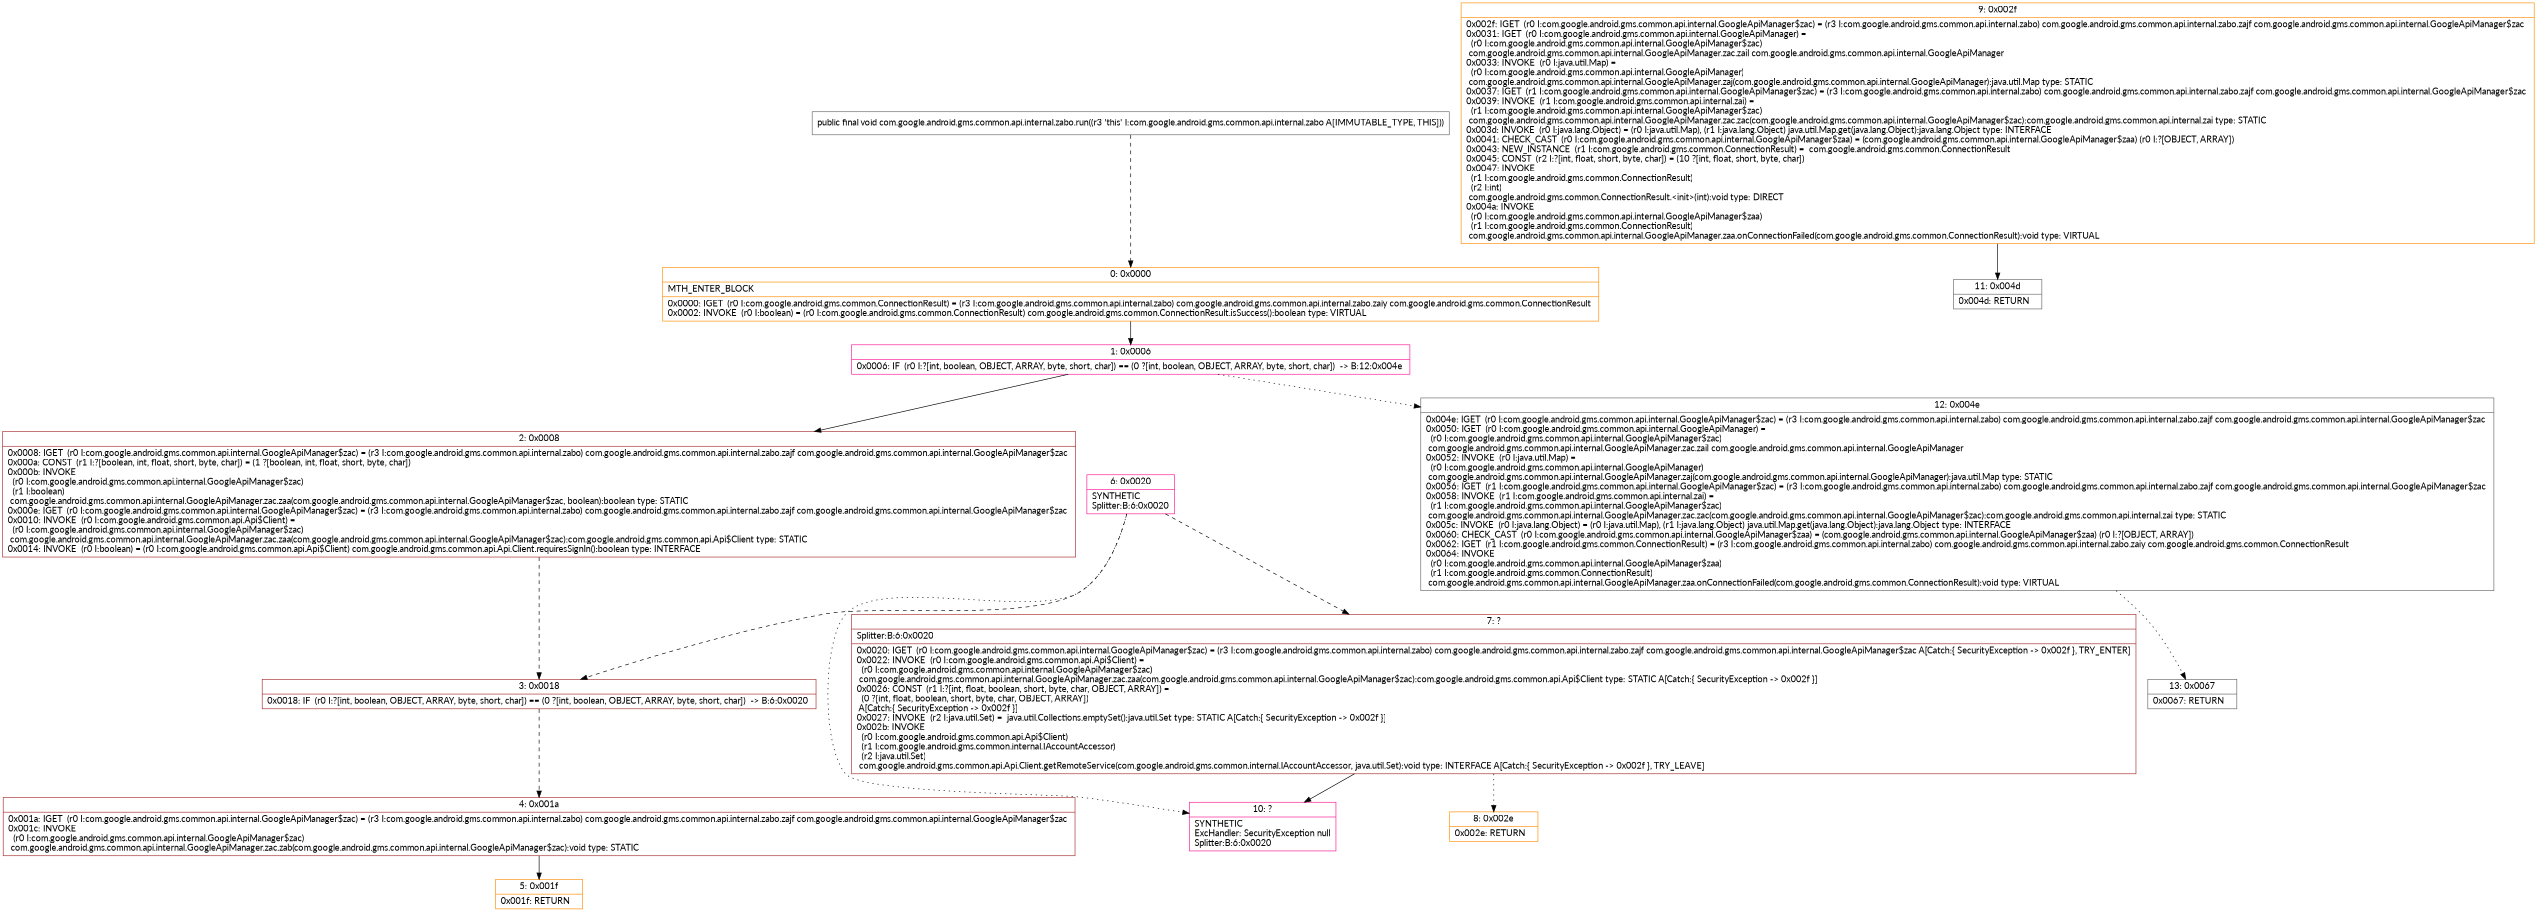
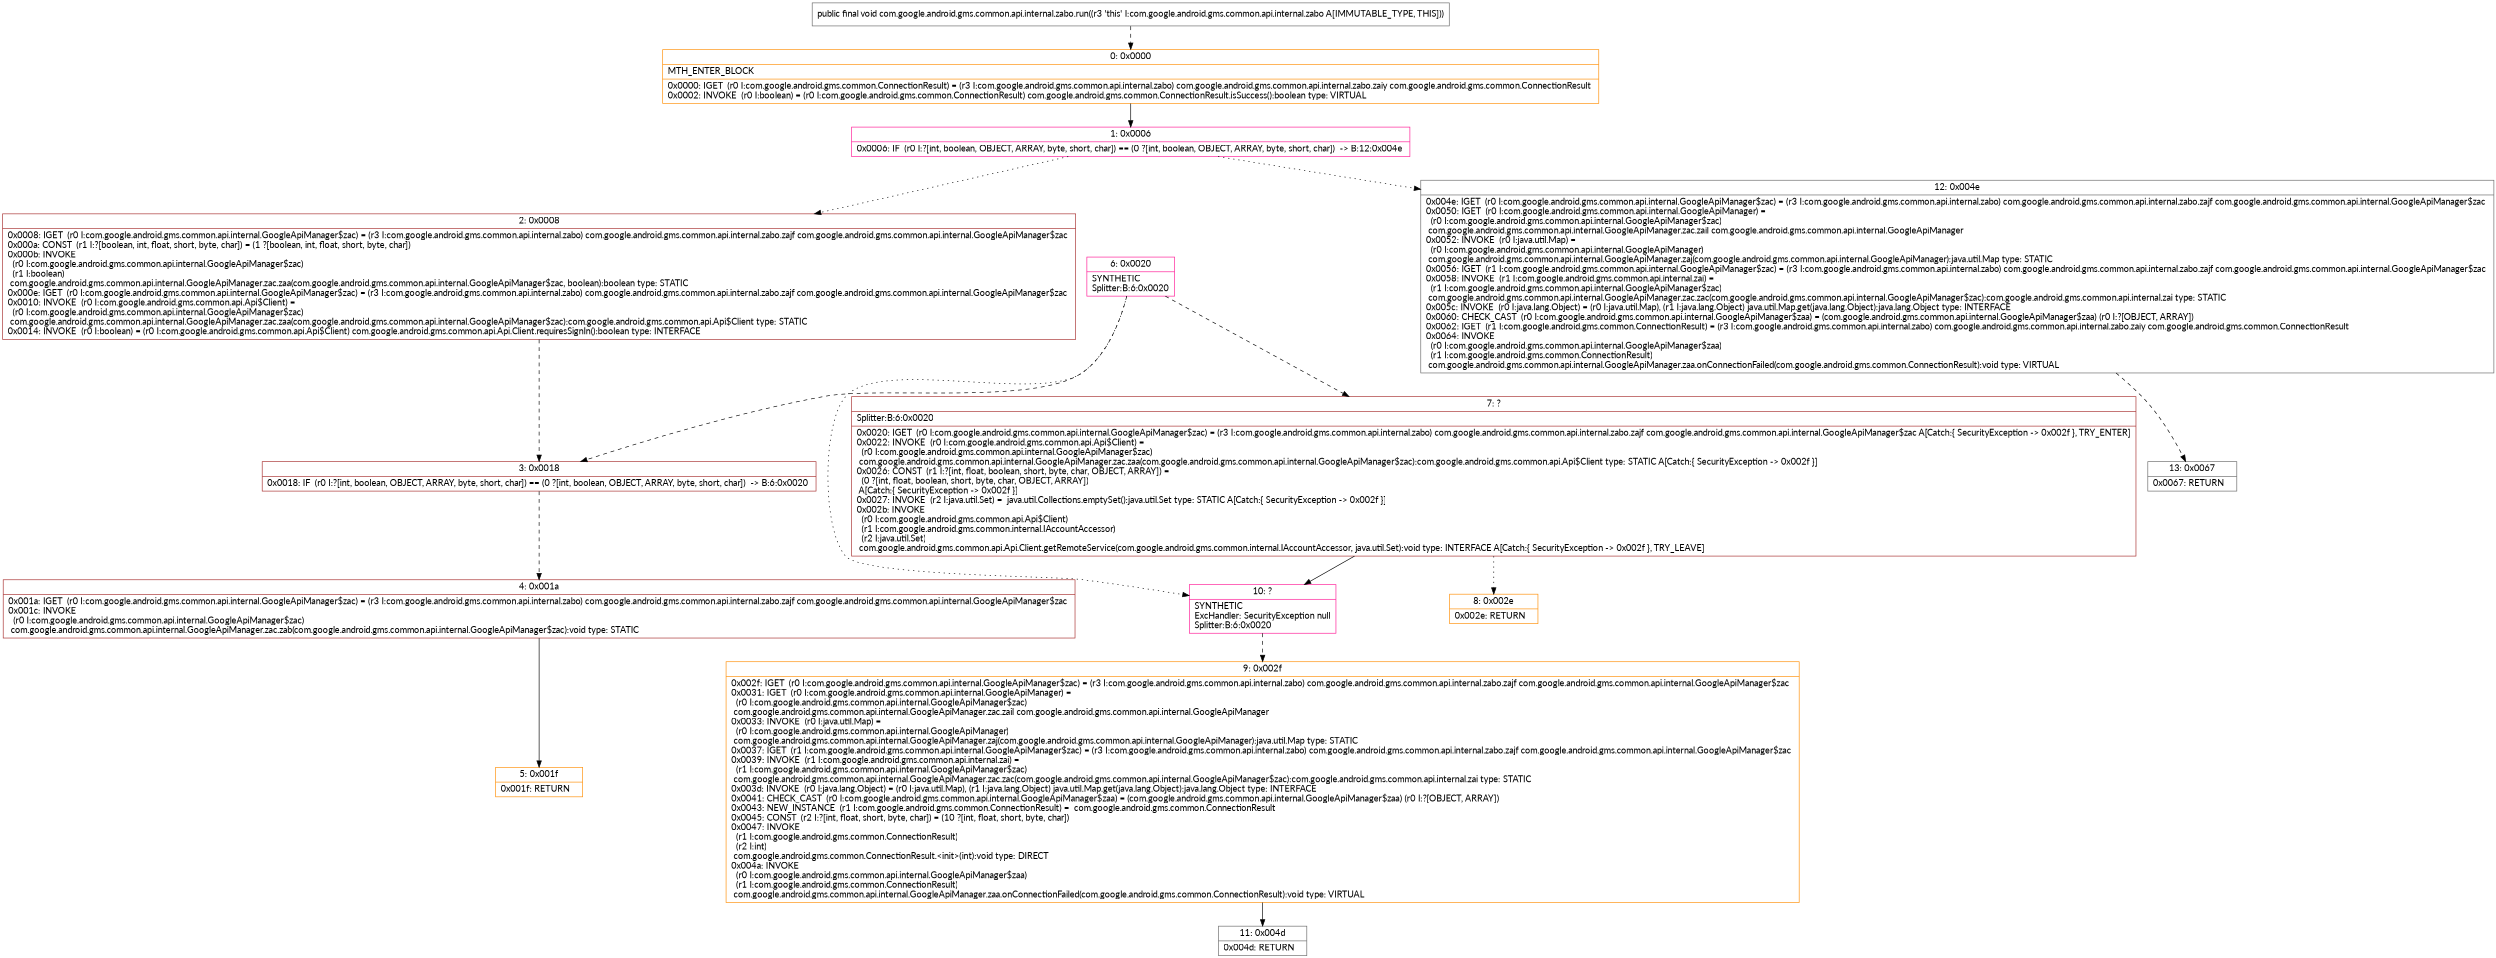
  digraph {
    fontname=Lato
    node [color=darkorange fontname=Lato shape=record]
    edge [fontname=Lato style=dashed]
    n1 [label="{0\:\ 0x0000|MTH_ENTER_BLOCK\l|0x0000: IGET  (r0 I:com.google.android.gms.common.ConnectionResult) = (r3 I:com.google.android.gms.common.api.internal.zabo) com.google.android.gms.common.api.internal.zabo.zaiy com.google.android.gms.common.ConnectionResult \l0x0002: INVOKE  (r0 I:boolean) = (r0 I:com.google.android.gms.common.ConnectionResult) com.google.android.gms.common.ConnectionResult.isSuccess():boolean type: VIRTUAL \l}"]
    n2 [color=deeppink label="{1\:\ 0x0006|0x0006: IF  (r0 I:?[int, boolean, OBJECT, ARRAY, byte, short, char]) == (0 ?[int, boolean, OBJECT, ARRAY, byte, short, char])  \-\> B:12:0x004e \l}"]
    n3 [color=brown label="{2\:\ 0x0008|0x0008: IGET  (r0 I:com.google.android.gms.common.api.internal.GoogleApiManager$zac) = (r3 I:com.google.android.gms.common.api.internal.zabo) com.google.android.gms.common.api.internal.zabo.zajf com.google.android.gms.common.api.internal.GoogleApiManager$zac \l0x000a: CONST  (r1 I:?[boolean, int, float, short, byte, char]) = (1 ?[boolean, int, float, short, byte, char]) \l0x000b: INVOKE  \l  (r0 I:com.google.android.gms.common.api.internal.GoogleApiManager$zac)\l  (r1 I:boolean)\l com.google.android.gms.common.api.internal.GoogleApiManager.zac.zaa(com.google.android.gms.common.api.internal.GoogleApiManager$zac, boolean):boolean type: STATIC \l0x000e: IGET  (r0 I:com.google.android.gms.common.api.internal.GoogleApiManager$zac) = (r3 I:com.google.android.gms.common.api.internal.zabo) com.google.android.gms.common.api.internal.zabo.zajf com.google.android.gms.common.api.internal.GoogleApiManager$zac \l0x0010: INVOKE  (r0 I:com.google.android.gms.common.api.Api$Client) = \l  (r0 I:com.google.android.gms.common.api.internal.GoogleApiManager$zac)\l com.google.android.gms.common.api.internal.GoogleApiManager.zac.zaa(com.google.android.gms.common.api.internal.GoogleApiManager$zac):com.google.android.gms.common.api.Api$Client type: STATIC \l0x0014: INVOKE  (r0 I:boolean) = (r0 I:com.google.android.gms.common.api.Api$Client) com.google.android.gms.common.api.Api.Client.requiresSignIn():boolean type: INTERFACE \l}"]
    n4 [color=gray40 label="{12\:\ 0x004e|0x004e: IGET  (r0 I:com.google.android.gms.common.api.internal.GoogleApiManager$zac) = (r3 I:com.google.android.gms.common.api.internal.zabo) com.google.android.gms.common.api.internal.zabo.zajf com.google.android.gms.common.api.internal.GoogleApiManager$zac \l0x0050: IGET  (r0 I:com.google.android.gms.common.api.internal.GoogleApiManager) = \l  (r0 I:com.google.android.gms.common.api.internal.GoogleApiManager$zac)\l com.google.android.gms.common.api.internal.GoogleApiManager.zac.zail com.google.android.gms.common.api.internal.GoogleApiManager \l0x0052: INVOKE  (r0 I:java.util.Map) = \l  (r0 I:com.google.android.gms.common.api.internal.GoogleApiManager)\l com.google.android.gms.common.api.internal.GoogleApiManager.zaj(com.google.android.gms.common.api.internal.GoogleApiManager):java.util.Map type: STATIC \l0x0056: IGET  (r1 I:com.google.android.gms.common.api.internal.GoogleApiManager$zac) = (r3 I:com.google.android.gms.common.api.internal.zabo) com.google.android.gms.common.api.internal.zabo.zajf com.google.android.gms.common.api.internal.GoogleApiManager$zac \l0x0058: INVOKE  (r1 I:com.google.android.gms.common.api.internal.zai) = \l  (r1 I:com.google.android.gms.common.api.internal.GoogleApiManager$zac)\l com.google.android.gms.common.api.internal.GoogleApiManager.zac.zac(com.google.android.gms.common.api.internal.GoogleApiManager$zac):com.google.android.gms.common.api.internal.zai type: STATIC \l0x005c: INVOKE  (r0 I:java.lang.Object) = (r0 I:java.util.Map), (r1 I:java.lang.Object) java.util.Map.get(java.lang.Object):java.lang.Object type: INTERFACE \l0x0060: CHECK_CAST  (r0 I:com.google.android.gms.common.api.internal.GoogleApiManager$zaa) = (com.google.android.gms.common.api.internal.GoogleApiManager$zaa) (r0 I:?[OBJECT, ARRAY]) \l0x0062: IGET  (r1 I:com.google.android.gms.common.ConnectionResult) = (r3 I:com.google.android.gms.common.api.internal.zabo) com.google.android.gms.common.api.internal.zabo.zaiy com.google.android.gms.common.ConnectionResult \l0x0064: INVOKE  \l  (r0 I:com.google.android.gms.common.api.internal.GoogleApiManager$zaa)\l  (r1 I:com.google.android.gms.common.ConnectionResult)\l com.google.android.gms.common.api.internal.GoogleApiManager.zaa.onConnectionFailed(com.google.android.gms.common.ConnectionResult):void type: VIRTUAL \l}"]
    n5 [color=brown label="{3\:\ 0x0018|0x0018: IF  (r0 I:?[int, boolean, OBJECT, ARRAY, byte, short, char]) == (0 ?[int, boolean, OBJECT, ARRAY, byte, short, char])  \-\> B:6:0x0020 \l}"]
    n6 [color=gray40 label="{13\:\ 0x0067|0x0067: RETURN   \l}"]
    n7 [color=brown label="{4\:\ 0x001a|0x001a: IGET  (r0 I:com.google.android.gms.common.api.internal.GoogleApiManager$zac) = (r3 I:com.google.android.gms.common.api.internal.zabo) com.google.android.gms.common.api.internal.zabo.zajf com.google.android.gms.common.api.internal.GoogleApiManager$zac \l0x001c: INVOKE  \l  (r0 I:com.google.android.gms.common.api.internal.GoogleApiManager$zac)\l com.google.android.gms.common.api.internal.GoogleApiManager.zac.zab(com.google.android.gms.common.api.internal.GoogleApiManager$zac):void type: STATIC \l}"]
    n8 [label="{5\:\ 0x001f|0x001f: RETURN   \l}"]
    n9 [color=deeppink label="{6\:\ 0x0020|SYNTHETIC\lSplitter:B:6:0x0020\l}"]
    n10 [color=brown label="{7\:\ ?|Splitter:B:6:0x0020\l|0x0020: IGET  (r0 I:com.google.android.gms.common.api.internal.GoogleApiManager$zac) = (r3 I:com.google.android.gms.common.api.internal.zabo) com.google.android.gms.common.api.internal.zabo.zajf com.google.android.gms.common.api.internal.GoogleApiManager$zac A[Catch:\{ SecurityException \-\> 0x002f \}, TRY_ENTER]\l0x0022: INVOKE  (r0 I:com.google.android.gms.common.api.Api$Client) = \l  (r0 I:com.google.android.gms.common.api.internal.GoogleApiManager$zac)\l com.google.android.gms.common.api.internal.GoogleApiManager.zac.zaa(com.google.android.gms.common.api.internal.GoogleApiManager$zac):com.google.android.gms.common.api.Api$Client type: STATIC A[Catch:\{ SecurityException \-\> 0x002f \}]\l0x0026: CONST  (r1 I:?[int, float, boolean, short, byte, char, OBJECT, ARRAY]) = \l  (0 ?[int, float, boolean, short, byte, char, OBJECT, ARRAY])\l A[Catch:\{ SecurityException \-\> 0x002f \}]\l0x0027: INVOKE  (r2 I:java.util.Set) =  java.util.Collections.emptySet():java.util.Set type: STATIC A[Catch:\{ SecurityException \-\> 0x002f \}]\l0x002b: INVOKE  \l  (r0 I:com.google.android.gms.common.api.Api$Client)\l  (r1 I:com.google.android.gms.common.internal.IAccountAccessor)\l  (r2 I:java.util.Set)\l com.google.android.gms.common.api.Api.Client.getRemoteService(com.google.android.gms.common.internal.IAccountAccessor, java.util.Set):void type: INTERFACE A[Catch:\{ SecurityException \-\> 0x002f \}, TRY_LEAVE]\l}"]
    n11 [color=deeppink label="{10\:\ ?|SYNTHETIC\lExcHandler: SecurityException null\lSplitter:B:6:0x0020\l}"]
    n12 [label="{8\:\ 0x002e|0x002e: RETURN   \l}"]
    n13 [label="{9\:\ 0x002f|0x002f: IGET  (r0 I:com.google.android.gms.common.api.internal.GoogleApiManager$zac) = (r3 I:com.google.android.gms.common.api.internal.zabo) com.google.android.gms.common.api.internal.zabo.zajf com.google.android.gms.common.api.internal.GoogleApiManager$zac \l0x0031: IGET  (r0 I:com.google.android.gms.common.api.internal.GoogleApiManager) = \l  (r0 I:com.google.android.gms.common.api.internal.GoogleApiManager$zac)\l com.google.android.gms.common.api.internal.GoogleApiManager.zac.zail com.google.android.gms.common.api.internal.GoogleApiManager \l0x0033: INVOKE  (r0 I:java.util.Map) = \l  (r0 I:com.google.android.gms.common.api.internal.GoogleApiManager)\l com.google.android.gms.common.api.internal.GoogleApiManager.zaj(com.google.android.gms.common.api.internal.GoogleApiManager):java.util.Map type: STATIC \l0x0037: IGET  (r1 I:com.google.android.gms.common.api.internal.GoogleApiManager$zac) = (r3 I:com.google.android.gms.common.api.internal.zabo) com.google.android.gms.common.api.internal.zabo.zajf com.google.android.gms.common.api.internal.GoogleApiManager$zac \l0x0039: INVOKE  (r1 I:com.google.android.gms.common.api.internal.zai) = \l  (r1 I:com.google.android.gms.common.api.internal.GoogleApiManager$zac)\l com.google.android.gms.common.api.internal.GoogleApiManager.zac.zac(com.google.android.gms.common.api.internal.GoogleApiManager$zac):com.google.android.gms.common.api.internal.zai type: STATIC \l0x003d: INVOKE  (r0 I:java.lang.Object) = (r0 I:java.util.Map), (r1 I:java.lang.Object) java.util.Map.get(java.lang.Object):java.lang.Object type: INTERFACE \l0x0041: CHECK_CAST  (r0 I:com.google.android.gms.common.api.internal.GoogleApiManager$zaa) = (com.google.android.gms.common.api.internal.GoogleApiManager$zaa) (r0 I:?[OBJECT, ARRAY]) \l0x0043: NEW_INSTANCE  (r1 I:com.google.android.gms.common.ConnectionResult) =  com.google.android.gms.common.ConnectionResult \l0x0045: CONST  (r2 I:?[int, float, short, byte, char]) = (10 ?[int, float, short, byte, char]) \l0x0047: INVOKE  \l  (r1 I:com.google.android.gms.common.ConnectionResult)\l  (r2 I:int)\l com.google.android.gms.common.ConnectionResult.\<init\>(int):void type: DIRECT \l0x004a: INVOKE  \l  (r0 I:com.google.android.gms.common.api.internal.GoogleApiManager$zaa)\l  (r1 I:com.google.android.gms.common.ConnectionResult)\l com.google.android.gms.common.api.internal.GoogleApiManager.zaa.onConnectionFailed(com.google.android.gms.common.ConnectionResult):void type: VIRTUAL \l}"]
    n14 [color=gray40 label="{11\:\ 0x004d|0x004d: RETURN   \l}"]
    n15 [color=gray40 label="{public final void com.google.android.gms.common.api.internal.zabo.run((r3 'this' I:com.google.android.gms.common.api.internal.zabo A[IMMUTABLE_TYPE, THIS])) }"]
    n1 -> n2 [style=solid]
-   n2 -> n3 [style=solid]
+   n2 -> n3 [style=dotted]
    n2 -> n4 [style=dotted]
    n3 -> n5
-   n4 -> n6 [style=dotted]
+   n4 -> n6
    n5 -> n7
    n7 -> n8 [style=solid]
    n9 -> n5
    n9 -> n10
    n9 -> n11 [style=dotted]
    n10 -> n11 [style=solid]
    n10 -> n12 [style=dotted]
+   n11 -> n13
    n13 -> n14 [style=solid]
    n15 -> n1
  }
